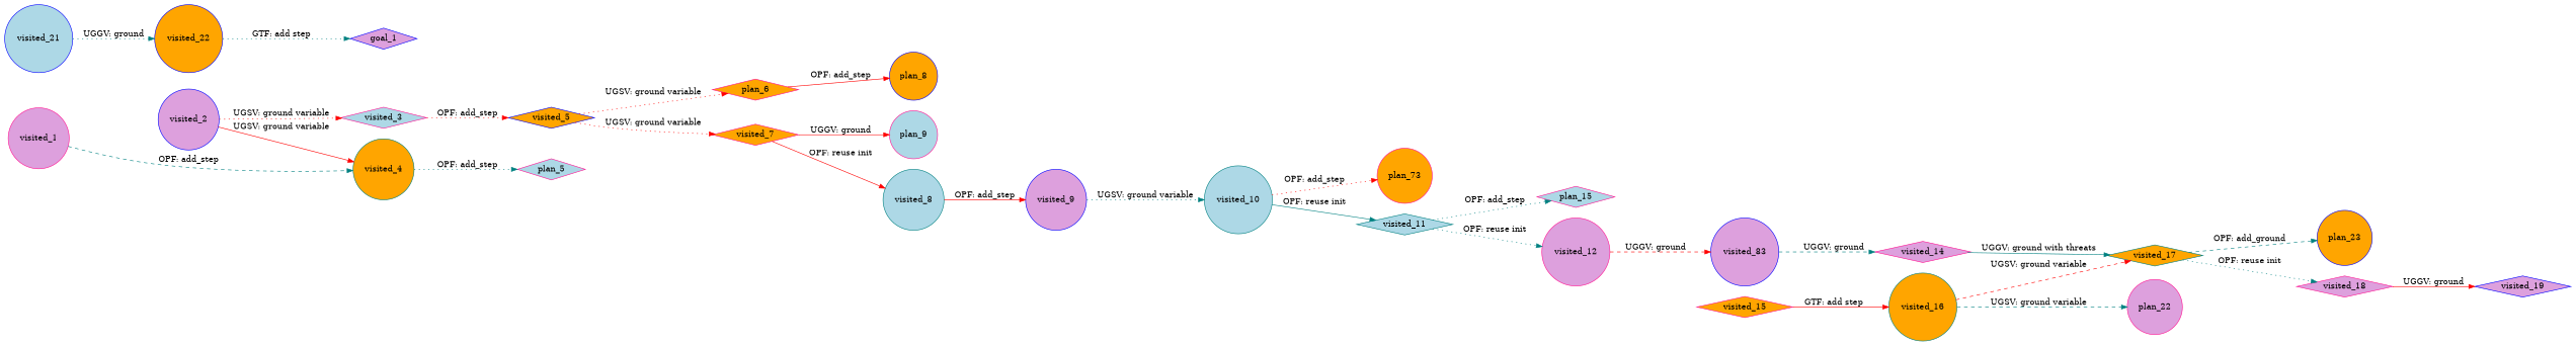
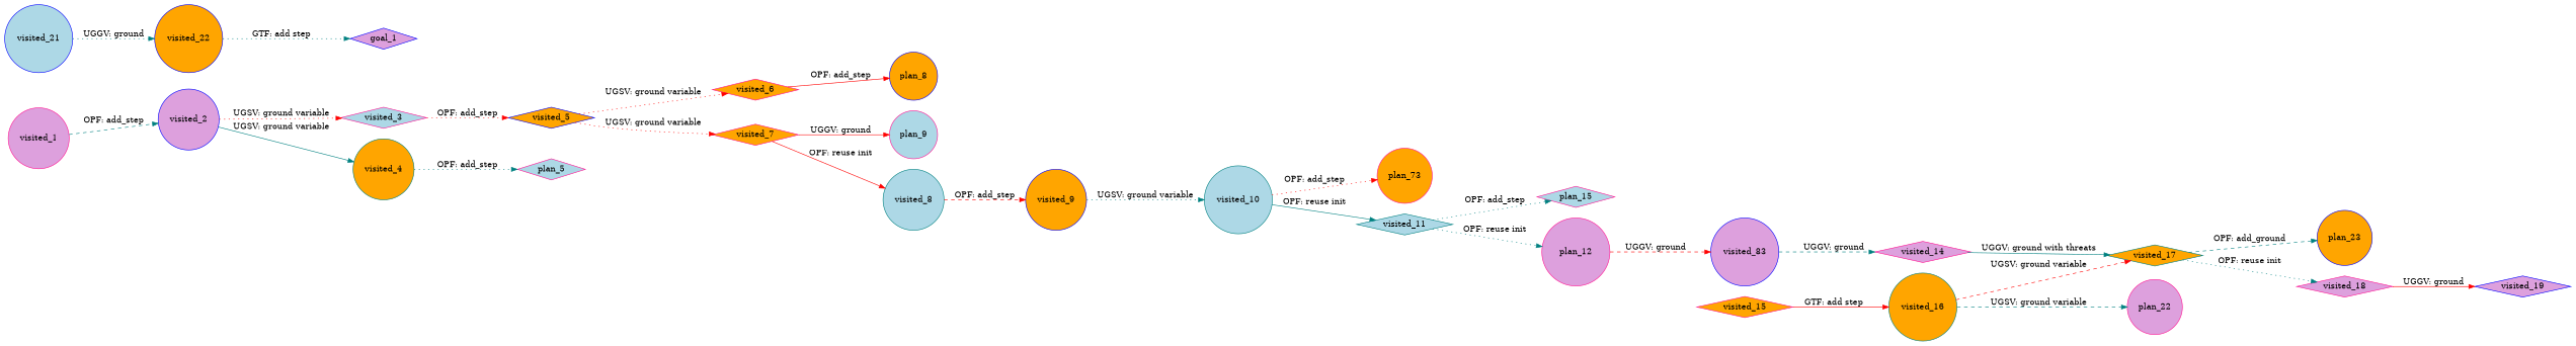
  digraph {
    rankdir=LR
    node [color=deeppink fillcolor=orange shape=circle style=filled]
    edge [color=teal style=dotted]
    n1 [fillcolor=plum label=visited_1]
    n2 [color=blue fillcolor=plum label=visited_2]
    n3 [fillcolor=lightblue label=visited_3 shape=diamond]
    n4 [color=teal label=visited_4]
    n5 [color=blue label=visited_5 shape=diamond]
    n6 [fillcolor=lightblue label=plan_5 shape=diamond]
-   n7 [label=plan_6 shape=diamond]
+   n7 [label=visited_6 shape=diamond]
    n8 [label=visited_7 shape=diamond]
    n9 [color=blue label=plan_8]
    n10 [fillcolor=lightblue label=plan_9]
    n11 [color=teal fillcolor=lightblue label=visited_8]
-   n12 [color=blue fillcolor=plum label=visited_9]
+   n12 [color=blue label=visited_9]
    n13 [color=teal fillcolor=lightblue label=visited_10]
    n14 [label=plan_73]
    n15 [color=teal fillcolor=lightblue label=visited_11 shape=diamond]
    n16 [fillcolor=lightblue label=plan_15 shape=diamond]
-   n17 [fillcolor=plum label=visited_12]
+   n17 [fillcolor=plum label=plan_12]
    n18 [color=blue fillcolor=plum label=visited_83]
    n19 [fillcolor=plum label=visited_14 shape=diamond]
    n20 [color=teal label=visited_17 shape=diamond]
    n21 [label=visited_15 shape=diamond]
    n22 [color=teal label=visited_16]
    n23 [fillcolor=plum label=plan_22]
    n24 [color=blue label=plan_23]
    n25 [fillcolor=plum label=visited_18 shape=diamond]
    n26 [color=blue fillcolor=plum label=visited_19 shape=diamond]
    n27 [color=blue fillcolor=lightblue label=visited_21]
    n28 [color=blue label=visited_22]
    n29 [color=blue fillcolor=plum label=goal_1 shape=diamond]
-   n1 -> n4 [label="OPF: add_step" style=dashed]
+   n1 -> n2 [label="OPF: add_step" style=dashed]
    n2 -> n3 [color=red label="UGSV: ground variable"]
-   n2 -> n4 [color=red label="UGSV: ground variable" style=solid]
+   n2 -> n4 [label="UGSV: ground variable" style=solid]
    n3 -> n5 [color=red label="OPF: add_step"]
    n4 -> n6 [label="OPF: add_step"]
    n5 -> n7 [color=red label="UGSV: ground variable"]
    n5 -> n8 [color=red label="UGSV: ground variable"]
    n7 -> n9 [color=red label="OPF: add_step" style=solid]
    n8 -> n10 [color=red label="UGGV: ground" style=solid]
    n8 -> n11 [color=red label="OPF: reuse init" style=solid]
-   n11 -> n12 [color=red label="OPF: add_step" style=solid]
+   n11 -> n12 [color=red label="OPF: add_step" style=dashed]
    n12 -> n13 [label="UGSV: ground variable"]
    n13 -> n14 [color=red label="OPF: add_step"]
    n13 -> n15 [label="OPF: reuse init" style=solid]
    n15 -> n16 [label="OPF: add_step"]
    n15 -> n17 [label="OPF: reuse init"]
    n17 -> n18 [color=red label="UGGV: ground" style=dashed]
    n18 -> n19 [label="UGGV: ground" style=dashed]
    n19 -> n20 [label="UGGV: ground with threats" style=solid]
    n20 -> n24 [label="OPF: add_ground" style=dashed]
    n20 -> n25 [label="OPF: reuse init"]
    n21 -> n22 [color=red label="GTF: add step" style=solid]
    n22 -> n20 [color=red label="UGSV: ground variable" style=dashed]
    n22 -> n23 [label="UGSV: ground variable" style=dashed]
    n25 -> n26 [color=red label="UGGV: ground" style=solid]
    n27 -> n28 [label="UGGV: ground"]
    n28 -> n29 [label="GTF: add step"]
  }
